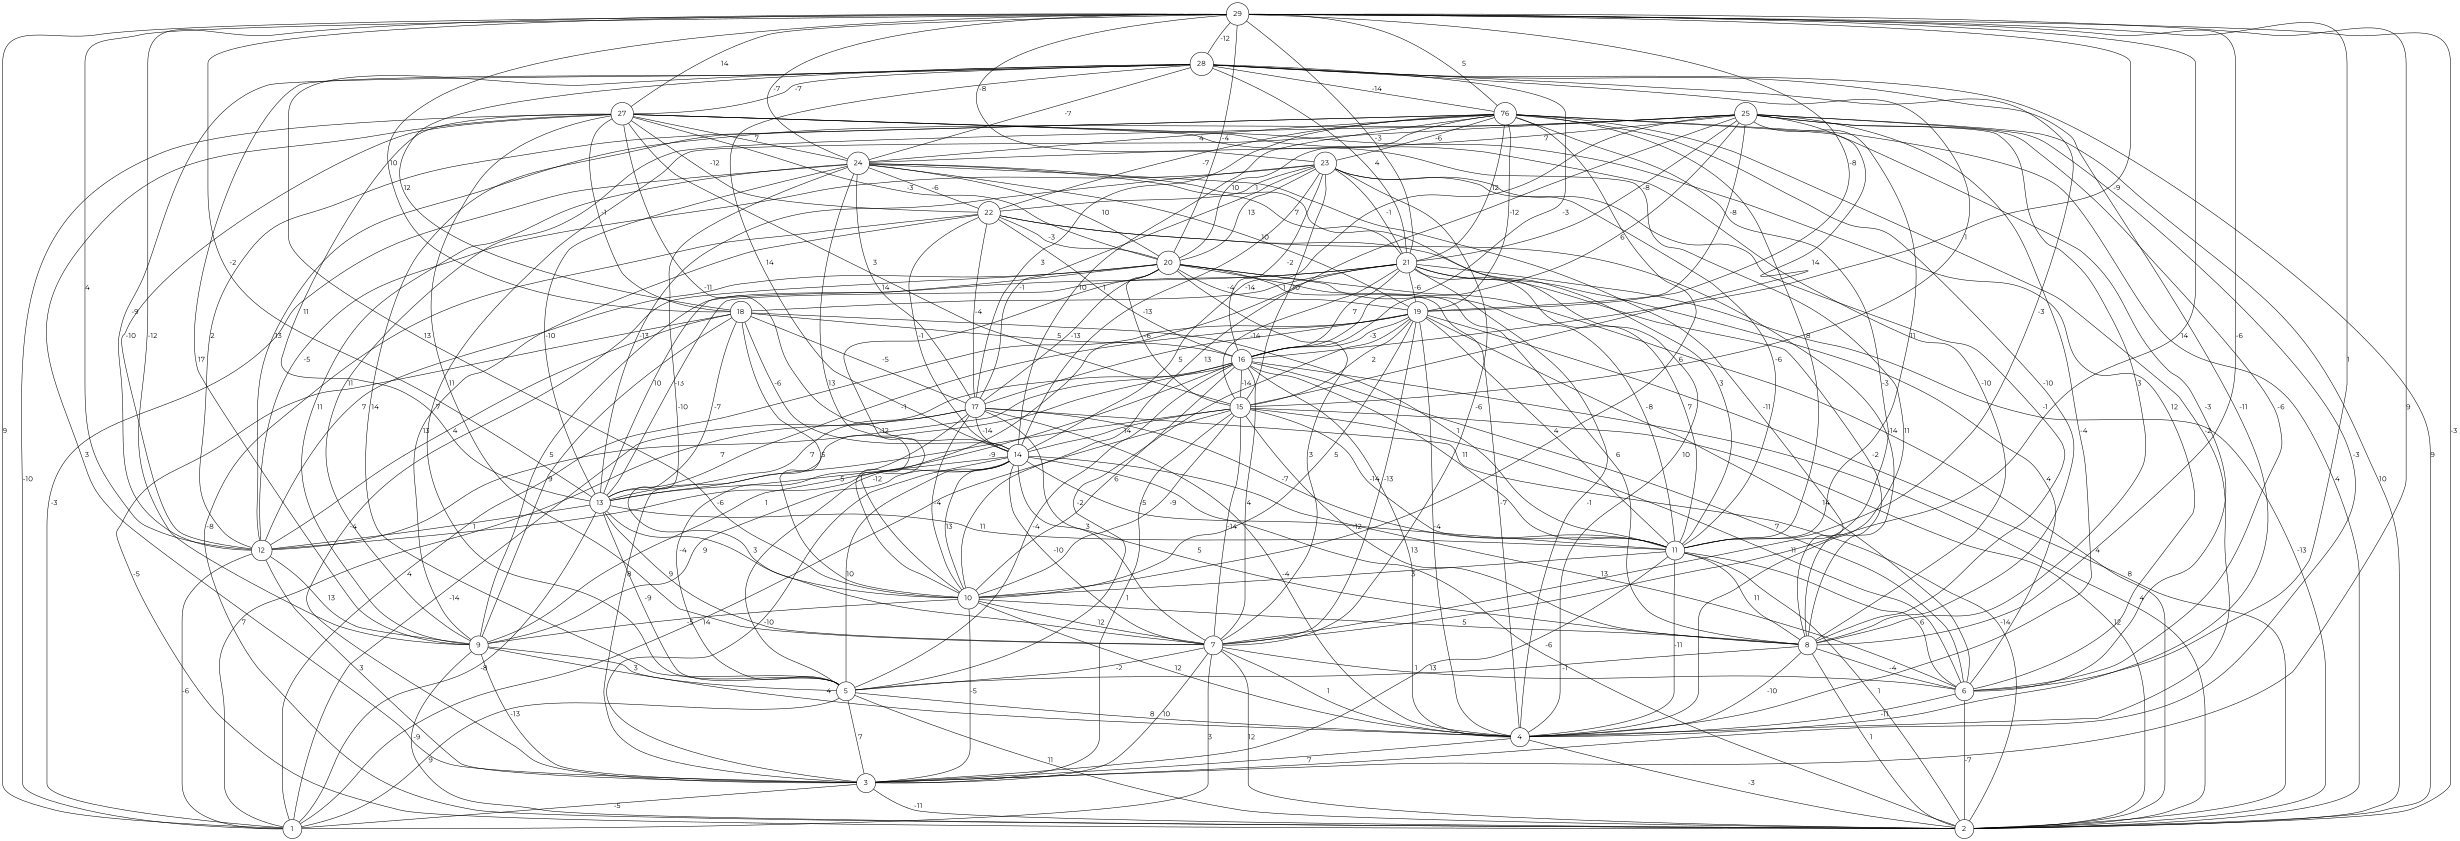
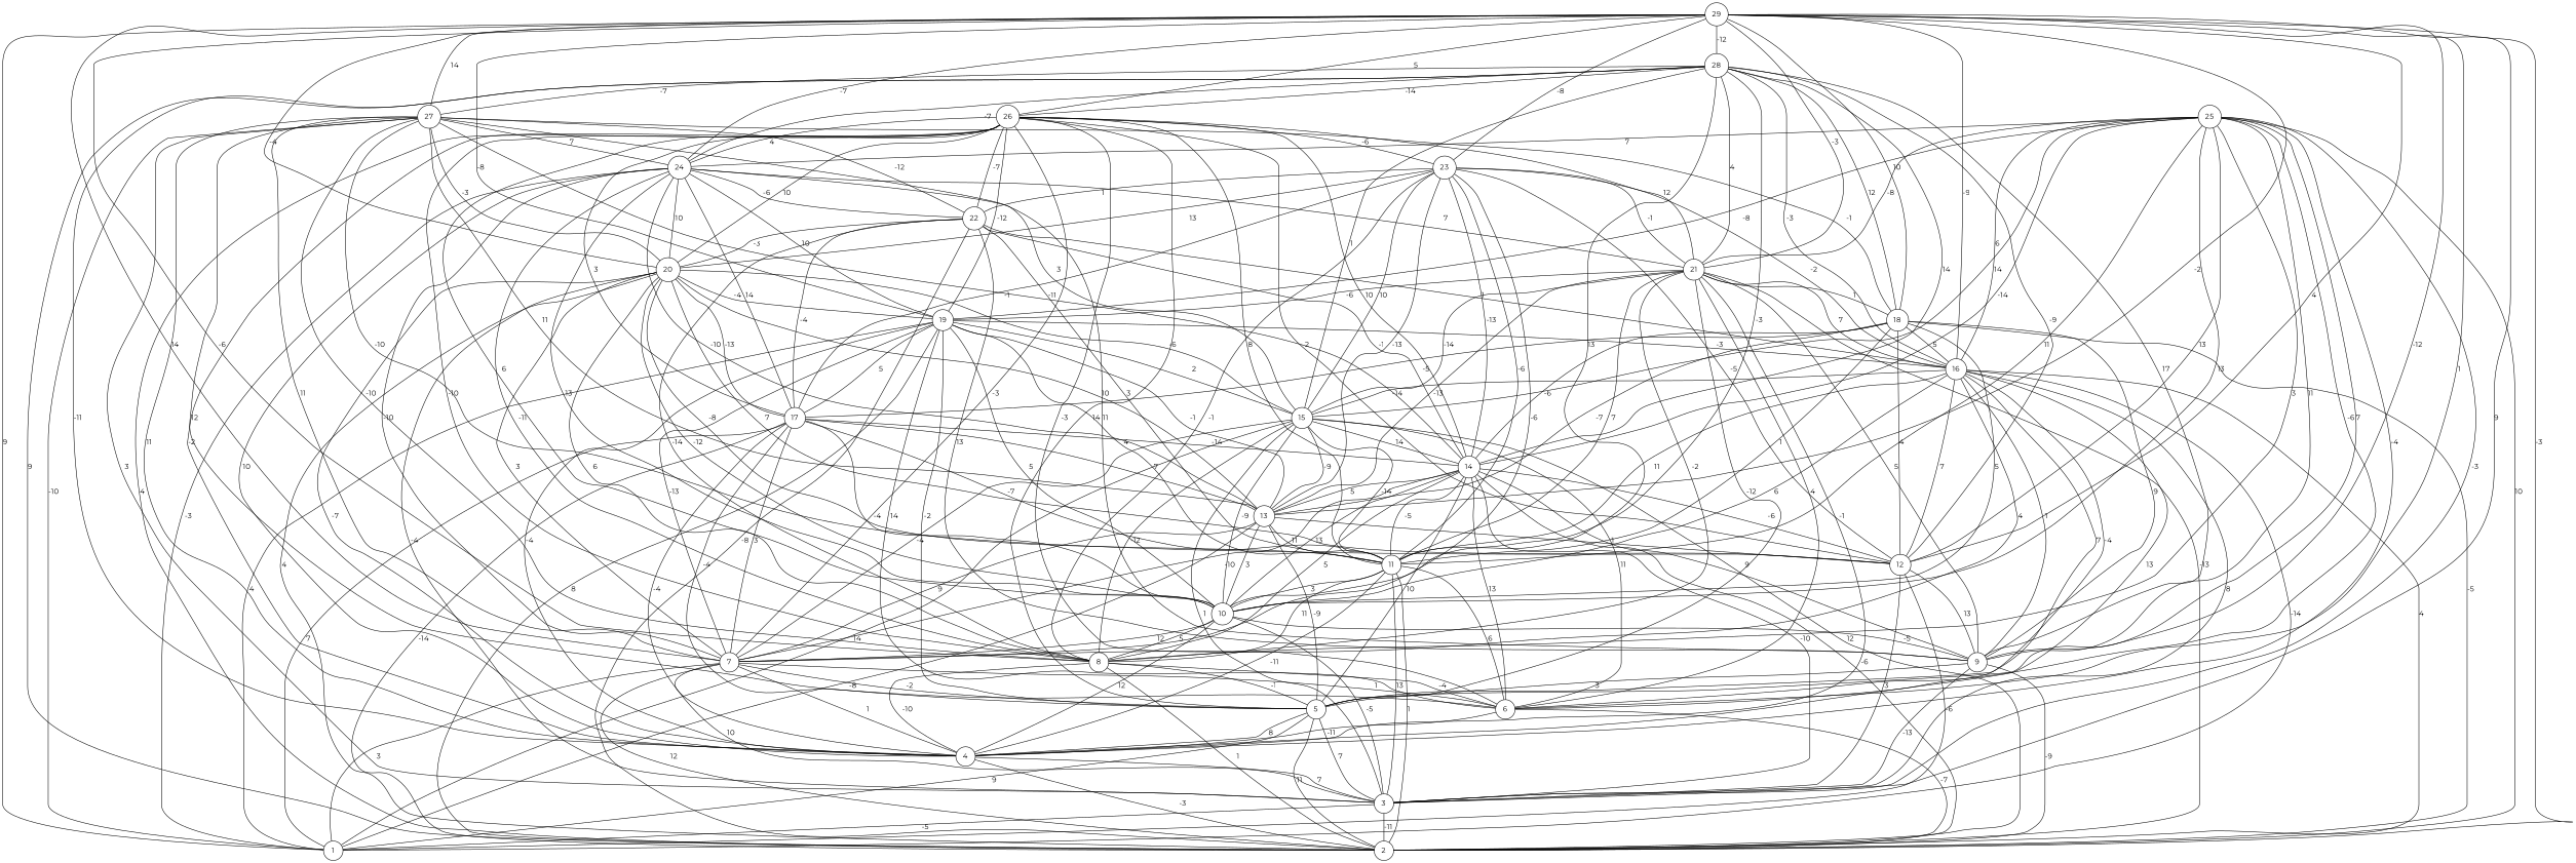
  graph {
    fontname=Montserrat
    node [fontname=Montserrat shape=circle]
    edge [fontname=Montserrat]
    29
    1
    2
    3
    6
    7
    8
    9
    12
    13
    16
    18
    19
    20
    21
    23
    24
-   26 [label=76]
+   26
    27
    28
    4
    5
    10
    11
    15
    14
    17
    22
    25
    29 -- 1 [label=9]
    29 -- 2 [label=-3]
    29 -- 3 [label=9]
    29 -- 6 [label=1]
    29 -- 7 [label=14]
    29 -- 8 [label=-6]
    29 -- 9 [label=-12]
    29 -- 12 [label=4]
    29 -- 13 [label=-2]
    29 -- 16 [label=-9]
    29 -- 18 [label=10]
    29 -- 19 [label=-8]
    29 -- 20 [label=-4]
    29 -- 21 [label=-3]
    29 -- 23 [label=-8]
    29 -- 24 [label=-7]
    29 -- 26 [label=5]
    29 -- 27 [label=14]
    29 -- 28 [label=-12]
    3 -- 1 [label=-5]
    3 -- 2 [label=-11]
    6 -- 2 [label=-7]
    6 -- 4 [label=-11]
    7 -- 1 [label=3]
    7 -- 2 [label=12]
    7 -- 3 [label=10]
    7 -- 6 [label=1]
    7 -- 4 [label=1]
    7 -- 5 [label=-2]
    8 -- 2 [label=1]
    8 -- 6 [label=-4]
    8 -- 4 [label=-10]
    8 -- 5 [label=-1]
    9 -- 2 [label=-9]
    9 -- 3 [label=-13]
-   9 -- 4 [label=4]
    9 -- 5 [label=3]
    12 -- 1 [label=-6]
    12 -- 3 [label=3]
    12 -- 9 [label=13]
    13 -- 1 [label=-8]
    13 -- 7 [label=9]
    13 -- 12 [label=1]
    13 -- 5 [label=-9]
    13 -- 10 [label=3]
    13 -- 11 [label=11]
    16 -- 1 [label=-14]
    16 -- 2 [label=4]
    16 -- 3 [label=8]
    16 -- 6 [label=7]
    16 -- 7 [label=4]
    16 -- 9 [label=1]
    16 -- 12 [label=7]
    16 -- 4 [label=13]
    16 -- 5 [label=-4]
    16 -- 10 [label=6]
    16 -- 11 [label=11]
    16 -- 15 [label=-14]
    18 -- 2 [label=-5]
    18 -- 9 [label=9]
    18 -- 12 [label=4]
    18 -- 13 [label=-7]
    18 -- 16 [label=5]
    18 -- 10 [label=5]
    18 -- 11 [label=1]
    18 -- 14 [label=-6]
    18 -- 17 [label=-5]
    19 -- 1 [label=4]
    19 -- 2 [label=8]
    19 -- 6 [label=14]
    19 -- 7 [label=-13]
    19 -- 13 [label=-1]
    19 -- 16 [label=-3]
    19 -- 4 [label=-4]
    19 -- 5 [label=-2]
    19 -- 10 [label=5]
    19 -- 11 [label=4]
    19 -- 15 [label=2]
    19 -- 17 [label=5]
    20 -- 2 [label=4]
    20 -- 3 [label=-4]
    20 -- 7 [label=3]
    20 -- 8 [label=6]
    20 -- 12 [label=7]
    20 -- 13 [label=10]
    20 -- 19 [label=-4]
    20 -- 4 [label=-7]
    20 -- 10 [label=-12]
    20 -- 11 [label=-8]
    20 -- 15 [label=-6]
    20 -- 17 [label=-13]
    21 -- 2 [label=-13]
    21 -- 6 [label=4]
    21 -- 8 [label=-2]
    21 -- 9 [label=5]
    21 -- 13 [label=-13]
    21 -- 16 [label=7]
    21 -- 18 [label=1]
    21 -- 19 [label=-6]
    21 -- 4 [label=-1]
    21 -- 5 [label=-12]
    21 -- 11 [label=7]
    21 -- 15 [label=-14]
    23 -- 7 [label=-6]
    23 -- 8 [label=-1]
    23 -- 12 [label=-5]
    23 -- 13 [label=-13]
    23 -- 16 [label=-2]
    23 -- 20 [label=13]
    23 -- 21 [label=-1]
    23 -- 11 [label=-6]
    23 -- 15 [label=10]
    23 -- 14 [label=-13]
    23 -- 17 [label=-1]
    23 -- 22 [label=1]
    24 -- 1 [label=-3]
    24 -- 7 [label=-10]
    24 -- 8 [label=-11]
    24 -- 9 [label=11]
    24 -- 13 [label=-10]
    24 -- 19 [label=10]
    24 -- 20 [label=10]
    24 -- 21 [label=7]
    24 -- 4 [label=10]
    24 -- 10 [label=13]
    24 -- 17 [label=14]
    24 -- 22 [label=-6]
    26 -- 2 [label=4]
    26 -- 6 [label=-3]
    26 -- 7 [label=-3]
    26 -- 8 [label=-10]
    26 -- 12 [label=2]
    26 -- 19 [label=-12]
    26 -- 20 [label=10]
    26 -- 21 [label=12]
    26 -- 23 [label=-6]
    26 -- 24 [label=4]
    26 -- 4 [label=-2]
    26 -- 5 [label=14]
    26 -- 10 [label=6]
    26 -- 11 [label=8]
    26 -- 14 [label=10]
    26 -- 17 [label=3]
    26 -- 22 [label=-7]
    27 -- 1 [label=-10]
    27 -- 3 [label=3]
    27 -- 6 [label=12]
    27 -- 7 [label=11]
    27 -- 8 [label=-10]
    27 -- 12 [label=-10]
    27 -- 13 [label=11]
    27 -- 18 [label=-1]
    27 -- 20 [label=-3]
    27 -- 24 [label=7]
    27 -- 4 [label=11]
    27 -- 15 [label=3]
    27 -- 14 [label=-11]
    27 -- 22 [label=-12]
    28 -- 2 [label=9]
    28 -- 9 [label=17]
    28 -- 12 [label=-9]
    28 -- 16 [label=-3]
    28 -- 18 [label=12]
    28 -- 21 [label=4]
    28 -- 24 [label=-7]
    28 -- 26 [label=-14]
    28 -- 27 [label=-7]
    28 -- 4 [label=-11]
    28 -- 10 [label=13]
    28 -- 11 [label=-3]
    28 -- 15 [label=1]
    28 -- 14 [label=14]
    4 -- 2 [label=-3]
    4 -- 3 [label=7]
    5 -- 1 [label=9]
    5 -- 2 [label=11]
    5 -- 3 [label=7]
    5 -- 4 [label=8]
    10 -- 3 [label=-5]
    10 -- 7 [label=12]
    10 -- 8 [label=5]
    10 -- 9 [label=-5]
    10 -- 4 [label=12]
    11 -- 2 [label=1]
    11 -- 3 [label=13]
    11 -- 6 [label=6]
    11 -- 8 [label=11]
    11 -- 4 [label=-11]
    11 -- 10 [label=3]
    15 -- 1 [label=14]
    15 -- 2 [label=12]
    15 -- 3 [label=1]
    15 -- 6 [label=11]
-   15 -- 7 [label=-14]
+   15 -- 7 [label=-4]
    15 -- 8 [label=-12]
    15 -- 13 [label=-9]
    15 -- 10 [label=-9]
    15 -- 11 [label=-14]
    15 -- 14 [label=14]
    14 -- 2 [label=-6]
    14 -- 3 [label=-10]
    14 -- 6 [label=13]
    14 -- 7 [label=-10]
    14 -- 8 [label=5]
    14 -- 9 [label=9]
    14 -- 12 [label=-6]
    14 -- 13 [label=5]
    14 -- 5 [label=10]
    14 -- 10 [label=13]
    14 -- 11 [label=-5]
    17 -- 1 [label=7]
    17 -- 2 [label=-14]
    17 -- 7 [label=3]
    17 -- 13 [label=7]
    17 -- 4 [label=-4]
    17 -- 5 [label=-4]
    17 -- 10 [label=-4]
    17 -- 11 [label=-7]
    17 -- 14 [label=-14]
    22 -- 2 [label=-8]
    22 -- 8 [label=-14]
    22 -- 9 [label=13]
    22 -- 16 [label=1]
    22 -- 20 [label=-3]
    22 -- 11 [label=3]
    22 -- 14 [label=-1]
    22 -- 17 [label=-4]
    25 -- 2 [label=10]
    25 -- 3 [label=-3]
    25 -- 6 [label=-6]
    25 -- 8 [label=3]
    25 -- 9 [label=11]
    25 -- 12 [label=13]
    25 -- 16 [label=6]
    25 -- 19 [label=-8]
    25 -- 21 [label=-8]
    25 -- 24 [label=7]
    25 -- 4 [label=-4]
    25 -- 5 [label=7]
    25 -- 10 [label=13]
    25 -- 11 [label=11]
    25 -- 15 [label=14]
    25 -- 14 [label=-14]
  }
